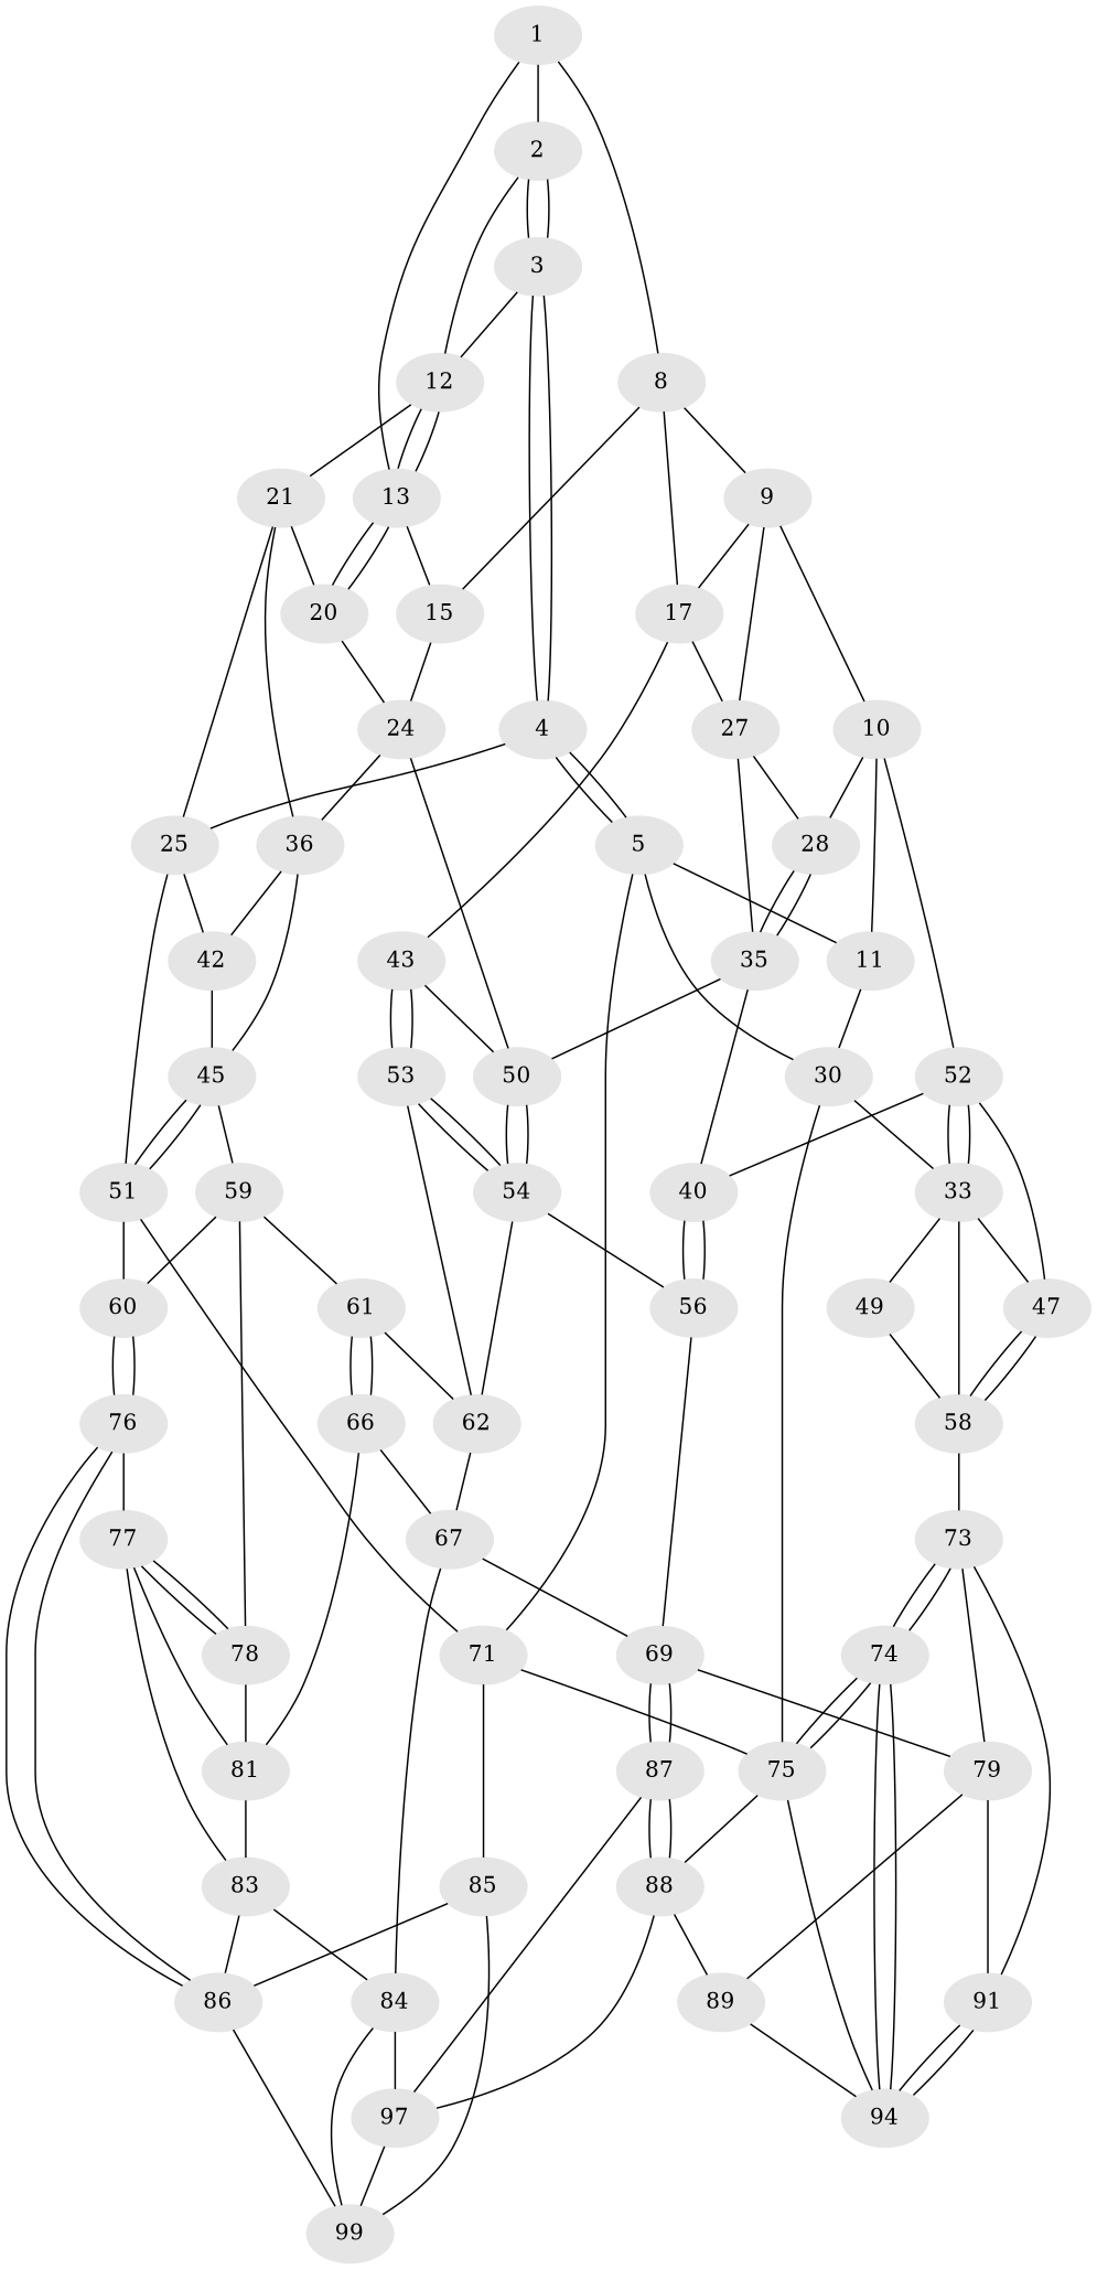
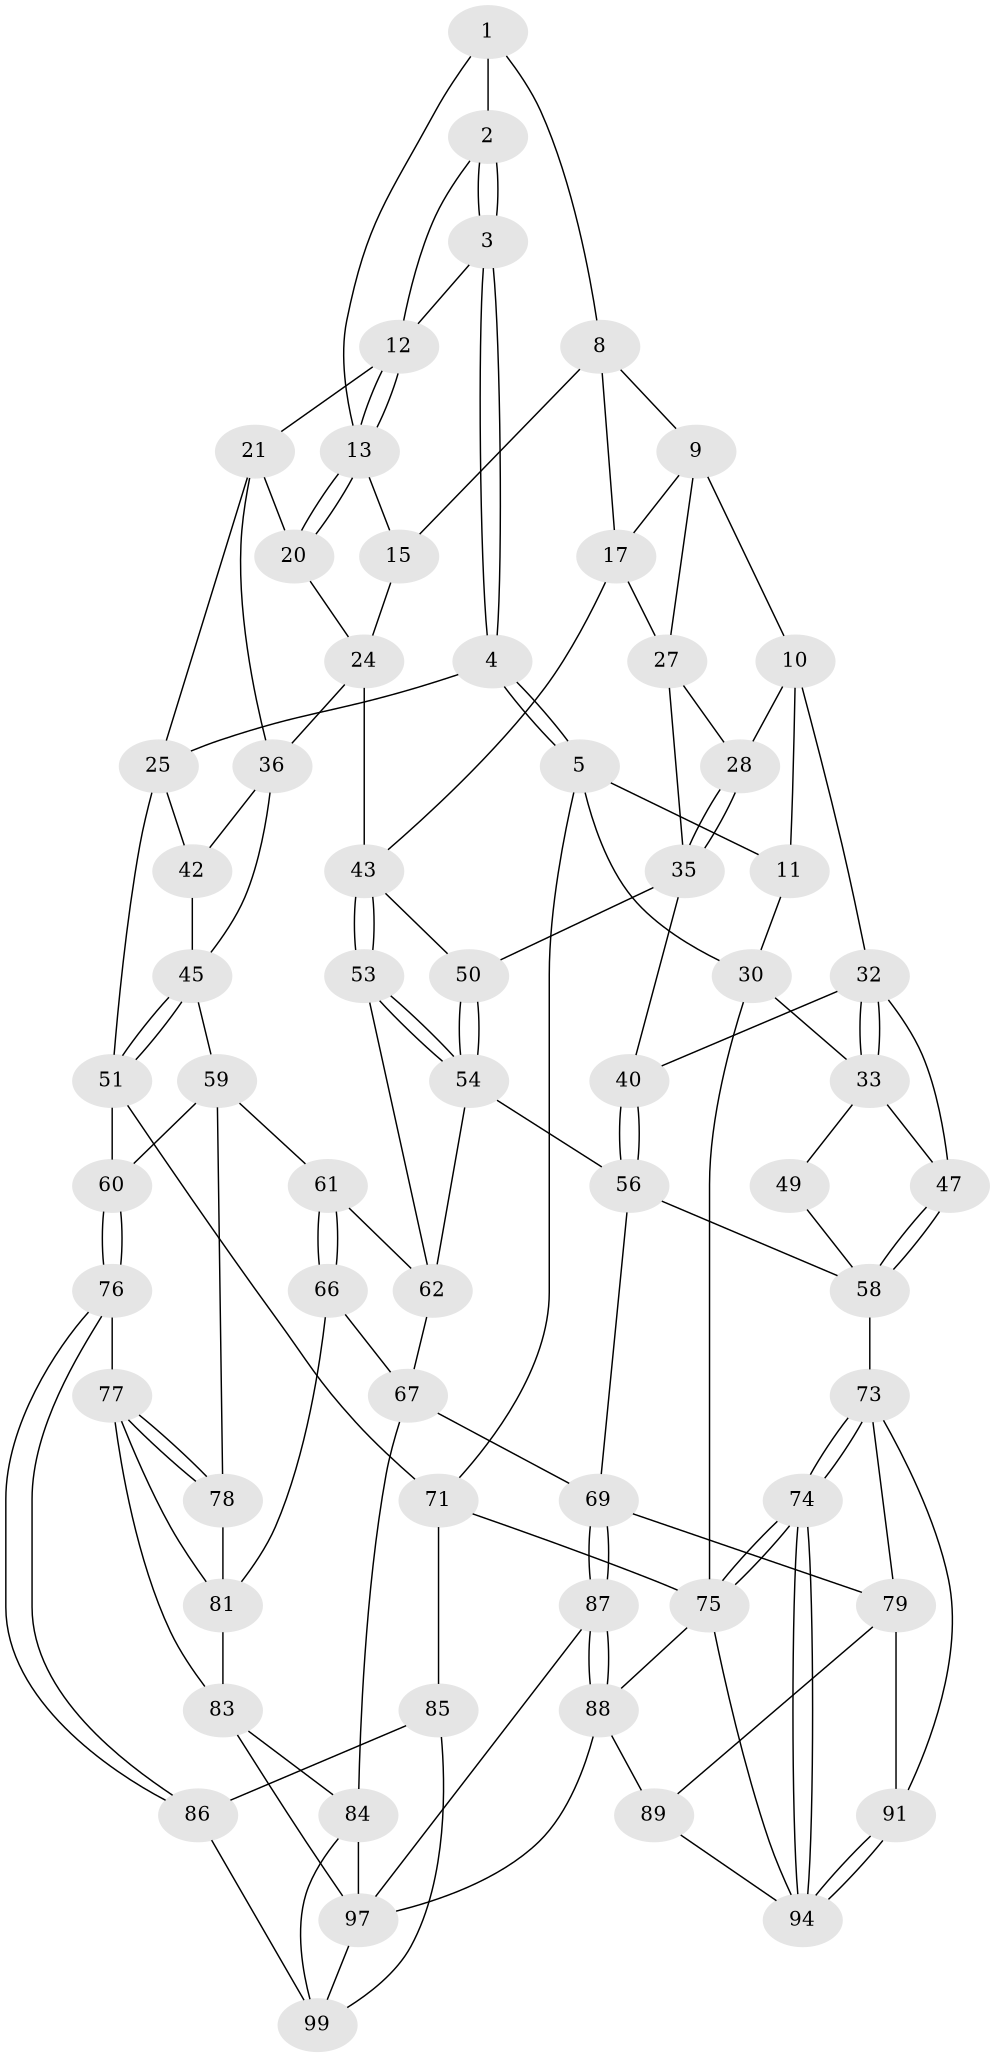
  graph {
    node [color=gray90 style=filled]
    1 [super="+7"]
    2
    8 [super="+16"]
    13 [super="+14"]
    3
    12 [super="+20"]
    9 [super="+19"]
    15
    17 [super="+18"]
    n10 [label=20]
    4
    21 [super="+22"]
    5 [super="+6"]
    25 [super="+26"]
    11
    30 [super="+31"]
    71 [super="+72"]
    42
    51 [super="+52"]
    33 [super="+48"]
    75 [super="+104"]
    85 [super="+100"]
    10 [super="+29"]
    27 [super="+34"]
    24 [super="+38"]
    43 [super="+44"]
    28
-   32 [super="+41" label=52]
+   32 [super="+41"]
    35 [super="+39"]
    40
    47
    36 [super="+37"]
    50
    53
    45 [super="+46"]
    n36 [label=60]
    49
    58 [super="+63"]
    94 [super="+95"]
    88 [super="+103"]
    56 [super="+57"]
    54 [super="+55"]
    59 [super="+60"]
    69 [super="+70"]
    62 [super="+65"]
    61
    78
    73 [super="+80"]
    76
    67 [super="+68"]
    79 [super="+90"]
    87
    74
    91
    66
    81 [super="+82"]
    84 [super="+96"]
    77 [super="+92"]
    86 [super="+98"]
    83 [super="+93"]
    97 [super="+102"]
    99 [super="+101"]
    89
    1 -- 2
    1 -- 8
    1 -- 13
    2 -- 3
    2 -- 3
    2 -- 12
    8 -- 9
    8 -- 15
    8 -- 17
    13 -- 15
    13 -- n10
    13 -- n10
    3 -- 12
    3 -- 4
    3 -- 4
    12 -- 13
    12 -- 13
    12 -- 21
    9 -- 17
    9 -- 10
    9 -- 27
    15 -- 24
    17 -- 27
    17 -- 43
    n10 -- 24
    4 -- 5
    4 -- 5
    4 -- 25
    21 -- n10
    21 -- 25
    21 -- 36
    5 -- 11
    5 -- 30
    5 -- 71
    25 -- 42
    25 -- 51
    11 -- 30
    30 -- 33
    30 -- 75
    71 -- 75
    71 -- 85 [weight=2]
    42 -- 45
    51 -- 71
    51 -- n36
    33 -- 47
    33 -- 49
    75 -- 94
    75 -- 88
    85 -- 86
    85 -- 99
    10 -- 11
    10 -- 28
    10 -- 32
    27 -- 28
    27 -- 35
-   24 -- 50
+   24 -- 43
    24 -- 36
    43 -- 50
    43 -- 53
    43 -- 53
    28 -- 35
    28 -- 35
    32 -- 33
    32 -- 33
    32 -- 40
    32 -- 47
    35 -- 40
    35 -- 50
    40 -- 56
    40 -- 56
    47 -- 58
    47 -- 58
    36 -- 42
    36 -- 45
    50 -- 54
    50 -- 54
    53 -- 54
    53 -- 54
    53 -- 62
    45 -- 51
    45 -- 51
    45 -- 59
    n36 -- 76
    n36 -- 76
    49 -- 58
    58 -- 73
    88 -- 97
    88 -- 89
-   33 -- 58
+   56 -- 58
    56 -- 69
    54 -- 56
    54 -- 62
    59 -- n36
    59 -- 61
    59 -- 78
    69 -- 79
    69 -- 87
    69 -- 87
    62 -- 67
    61 -- 62
    61 -- 66
    61 -- 66
    78 -- 81
    73 -- 79
    73 -- 74
    73 -- 74
    73 -- 91
    76 -- 77
    76 -- 86
    76 -- 86
    67 -- 69
    67 -- 84
    79 -- 91
    79 -- 89
    87 -- 88
    87 -- 88
    87 -- 97
    74 -- 75
    74 -- 75
    74 -- 94
    74 -- 94
    91 -- 94
    91 -- 94
    66 -- 67
    66 -- 81
    81 -- 83
    84 -- 97
    84 -- 99
    77 -- 78
    77 -- 78
    77 -- 81
    77 -- 83
    86 -- 99
    83 -- 84
-   83 -- 86
+   83 -- 97
    97 -- 99
    89 -- 94
  }
